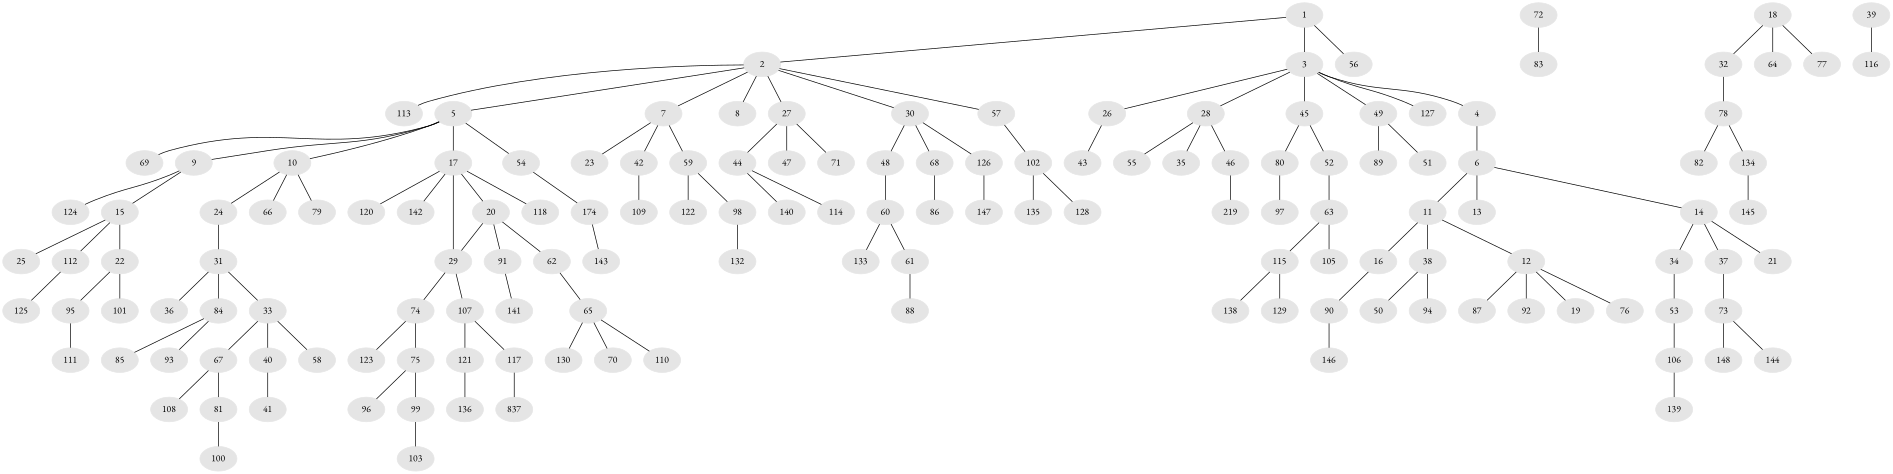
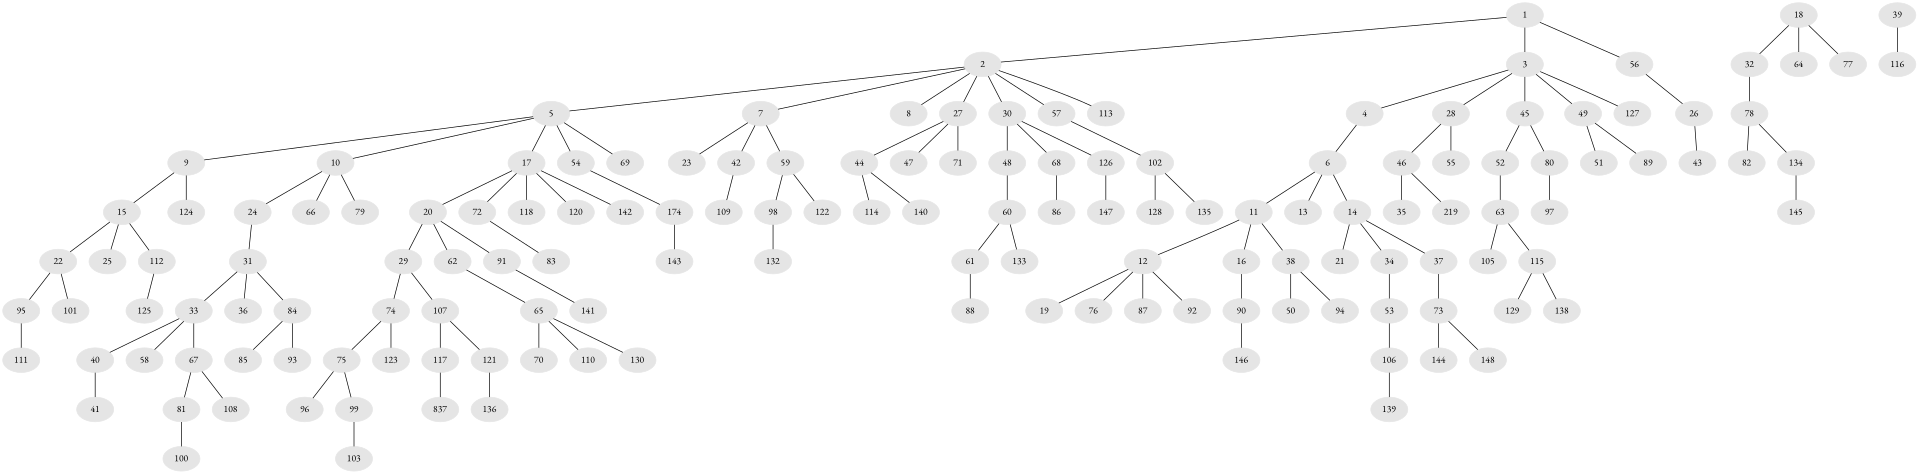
  graph {
    fontname="EB Garamond"
    node [color=gray90 fontname="EB Garamond" style=filled]
    edge [fontname="EB Garamond"]
    1
    2
    3
    56
    5
    7
    8
    27
    30
    57
    113
    4
    26
    28
    45
    49
    127
    9
    10
    17
    54
    69
    23
    42
    59
    44
    47
    71
    48
    68
    126
    102
    6
    43
    35
    46
    55
    52
    80
    51
    89
    11
    13
    14
    15
    124
    24
    66
    79
    20
    72
    118
    120
    142
    n55 [label=174]
    12
    16
    38
    21
    34
    37
    109
    98
    122
    22
    25
    112
    31
    19
    76
    87
    92
    90
    50
    94
    53
    73
    95
    101
    125
    18
    32
    64
    77
    146
    29
    62
    91
    83
    78
    74
    107
    65
    141
    111
    33
    36
    84
    39
    116
    114
    140
    n103 [label=219]
    75
    123
    117
    121
    60
    86
    147
    40
    58
    67
    85
    93
    82
    134
    41
    81
    108
    106
    144
    148
    63
    97
    61
    133
    105
    115
    139
    143
    128
    135
    132
    88
    70
    110
    130
    129
    138
    100
    96
    99
    103
    145
    n146 [label=837]
    136
    1 -- 2
    1 -- 3
    1 -- 56
    2 -- 5
    2 -- 7
    2 -- 8
    2 -- 27
    2 -- 30
    2 -- 57
    2 -- 113
    3 -- 4
-   3 -- 26
+   56 -- 26
    3 -- 28
    3 -- 45
    3 -- 49
    3 -- 127
    5 -- 9
    5 -- 10
    5 -- 17
    5 -- 54
    5 -- 69
    7 -- 23
    7 -- 42
    7 -- 59
    27 -- 44
    27 -- 47
    27 -- 71
    30 -- 48
    30 -- 68
    30 -- 126
    57 -- 102
    4 -- 6
    26 -- 43
-   28 -- 35
+   46 -- 35
    28 -- 46
    28 -- 55
    45 -- 52
    45 -- 80
    49 -- 51
    49 -- 89
    9 -- 15
    9 -- 124
    10 -- 24
    10 -- 66
    10 -- 79
    17 -- 20
-   17 -- 29
+   17 -- 72
    17 -- 118
    17 -- 120
    17 -- 142
    54 -- n55
    42 -- 109
    59 -- 98
    59 -- 122
    44 -- 114
    44 -- 140
    48 -- 60
    68 -- 86
    126 -- 147
    102 -- 128
    102 -- 135
    6 -- 11
    6 -- 13
    6 -- 14
    46 -- n103
    52 -- 63
    80 -- 97
    11 -- 12
    11 -- 16
    11 -- 38
    14 -- 21
    14 -- 34
    14 -- 37
    15 -- 22
    15 -- 25
    15 -- 112
    24 -- 31
    20 -- 29
    20 -- 62
    20 -- 91
    72 -- 83
    n55 -- 143
    12 -- 19
    12 -- 76
    12 -- 87
    12 -- 92
    16 -- 90
    38 -- 50
    38 -- 94
    34 -- 53
    37 -- 73
    98 -- 132
    22 -- 95
    22 -- 101
    112 -- 125
    31 -- 33
    31 -- 36
    31 -- 84
    90 -- 146
    53 -- 106
    73 -- 144
    73 -- 148
    95 -- 111
    18 -- 32
    18 -- 64
    18 -- 77
    32 -- 78
    29 -- 74
    29 -- 107
    62 -- 65
    91 -- 141
    78 -- 82
    78 -- 134
    74 -- 75
    74 -- 123
    107 -- 117
    107 -- 121
    65 -- 70
    65 -- 110
    65 -- 130
    33 -- 40
    33 -- 58
    33 -- 67
    84 -- 85
    84 -- 93
    39 -- 116
    75 -- 96
    75 -- 99
    117 -- n146
    121 -- 136
    60 -- 61
    60 -- 133
    40 -- 41
    67 -- 81
    67 -- 108
    134 -- 145
    81 -- 100
    106 -- 139
    63 -- 105
    63 -- 115
    61 -- 88
    115 -- 129
    115 -- 138
    99 -- 103
  }
